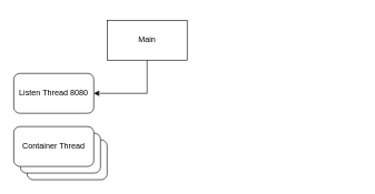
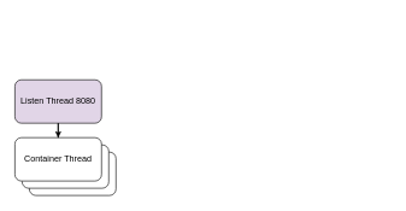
  <mxCell id="0" />
  <mxCell id="1" parent="0" />
  <mxCell id="2" value="" style="rounded=1;whiteSpace=wrap;html=1;" parent="1" vertex="1"><mxGeometry x="40" y="210" width="120" height="60" as="geometry" /></mxCell>
  <mxCell id="3" value="" style="rounded=1;whiteSpace=wrap;html=1;" parent="1" vertex="1"><mxGeometry x="30" y="200" width="120" height="60" as="geometry" /></mxCell>
  <mxCell id="4" value="" style="group" parent="1" vertex="1" connectable="0"><mxGeometry x="20" y="20" width="520" height="240" as="geometry" /></mxCell>
  <mxCell id="5" value="" style="group" parent="4" vertex="1" connectable="0"><mxGeometry y="10" width="260" height="230" as="geometry" /></mxCell>
- <mxCell id="6" value="Main" style="rounded=0;whiteSpace=wrap;html=1;" parent="5" vertex="1"><mxGeometry x="140" width="120" height="60" as="geometry" /></mxCell>
- <mxCell id="7" value="Listen Thread 8080" style="rounded=1;whiteSpace=wrap;html=1;" parent="5" vertex="1"><mxGeometry y="80" width="120" height="60" as="geometry" /></mxCell>
- <mxCell id="8" style="edgeStyle=orthogonalEdgeStyle;rounded=0;orthogonalLoop=1;jettySize=auto;html=1;exitX=0.5;exitY=1;exitDx=0;exitDy=0;entryX=1;entryY=0.5;entryDx=0;entryDy=0;" parent="5" source="6" target="7" edge="1"><mxGeometry relative="1" as="geometry"><mxPoint x="200" y="120" as="targetPoint" /></mxGeometry></mxCell>
+ <mxCell id="7" value="Listen Thread 8080" style="rounded=1;whiteSpace=wrap;html=1;fillColor=#e1d5e7;" parent="5" vertex="1"><mxGeometry y="80" width="120" height="60" as="geometry" /></mxCell>
  <mxCell id="9" value="Container Thread" style="rounded=1;whiteSpace=wrap;html=1;" parent="5" vertex="1"><mxGeometry y="160" width="120" height="60" as="geometry" /></mxCell>
+ <mxCell id="10" style="edgeStyle=orthogonalEdgeStyle;rounded=0;orthogonalLoop=1;jettySize=auto;html=1;exitX=0.5;exitY=1;exitDx=0;exitDy=0;" parent="5" source="7" target="9" edge="1"><mxGeometry relative="1" as="geometry" /></mxCell>
